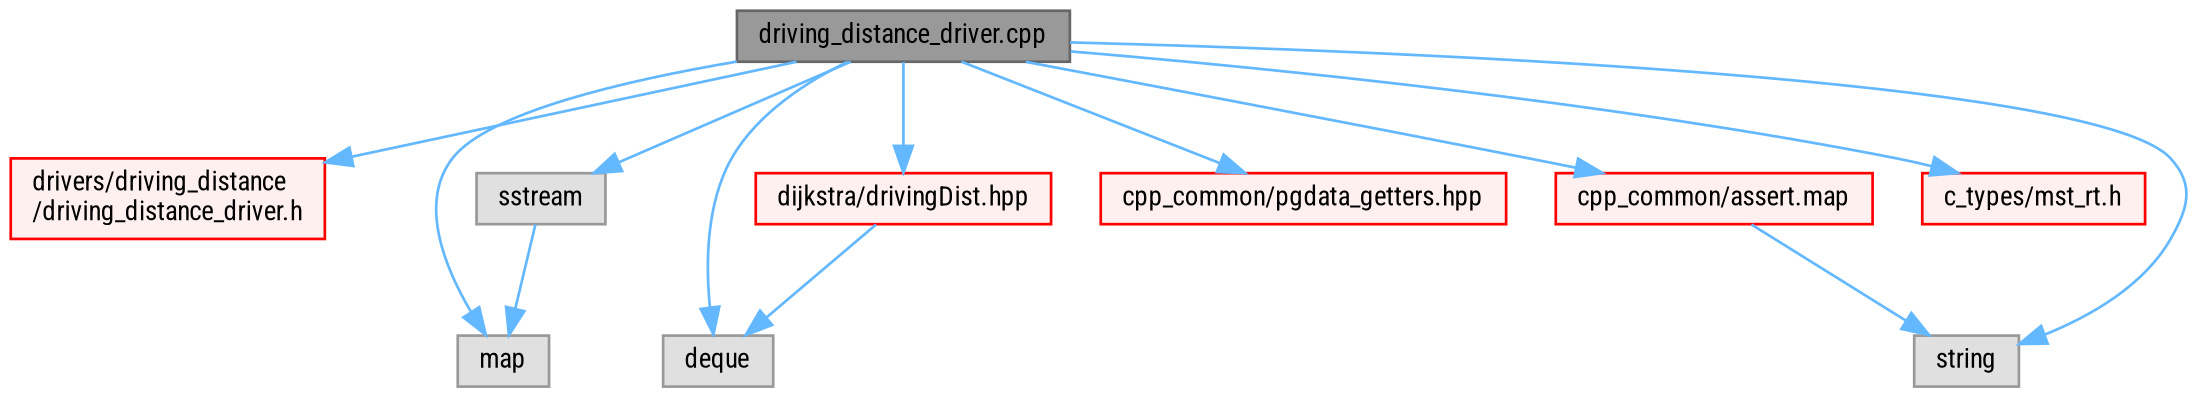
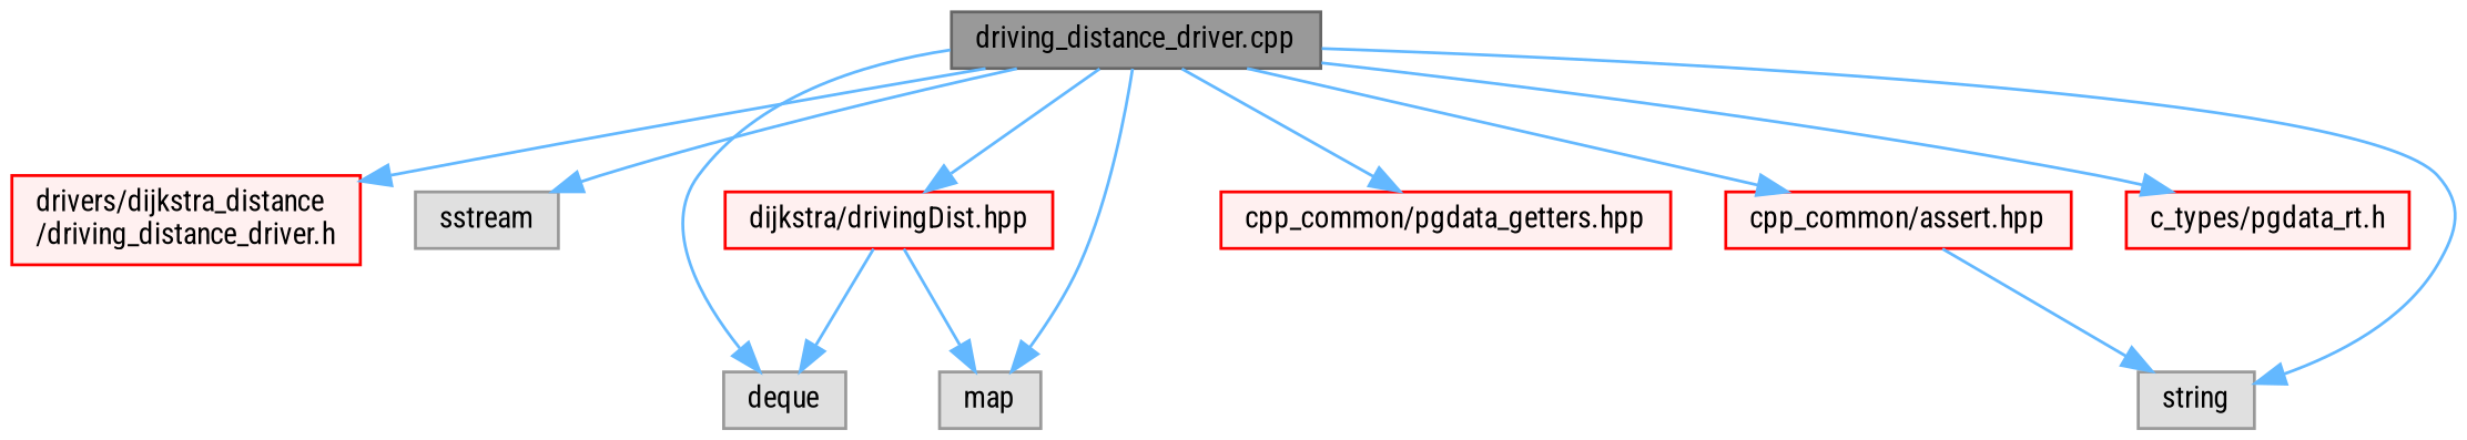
  digraph {
    fontname="Roboto Condensed"
    node [color=red fillcolor="#FFF0F0" fontname="Roboto Condensed" fontsize=10 shape=box style=filled]
    edge [color=steelblue1 fontname="Roboto Condensed" fontsize=10 labelfontname=Helvetica labelfontsize=10 style=solid]
    n1 [color=gray40 fillcolor=grey60 fontcolor=black height=0.2 label="driving_distance_driver.cpp" width=0.4]
-   n2 [height=0.2 label="drivers/driving_distance\l/driving_distance_driver.h" width=0.4]
+   n2 [height=0.2 label="drivers/dijkstra_distance\l/driving_distance_driver.h" width=0.4]
    n3 [color=grey60 fillcolor="#E0E0E0" height=0.2 label=sstream width=0.4]
    n4 [color=grey60 fillcolor="#E0E0E0" height=0.2 label=deque width=0.4]
    n5 [color=grey60 fillcolor="#E0E0E0" height=0.2 label=string width=0.4]
    n6 [color=grey60 fillcolor="#E0E0E0" height=0.2 label=map width=0.4]
    n7 [height=0.2 label="cpp_common/pgdata_getters.hpp" width=0.4]
    n8 [height=0.2 label="dijkstra/drivingDist.hpp" width=0.4]
-   n9 [height=0.2 label="c_types/mst_rt.h" width=0.4]
-   n10 [height=0.2 label="cpp_common/assert.map" width=0.4]
+   n9 [height=0.2 label="c_types/pgdata_rt.h" width=0.4]
+   n10 [height=0.2 label="cpp_common/assert.hpp" width=0.4]
    n1 -> n2
    n1 -> n3
    n1 -> n4
    n1 -> n5
    n1 -> n6
    n1 -> n7
    n1 -> n8
    n1 -> n9
    n1 -> n10
    n8 -> n4
-   n3 -> n6
+   n8 -> n6
    n10 -> n5
  }
